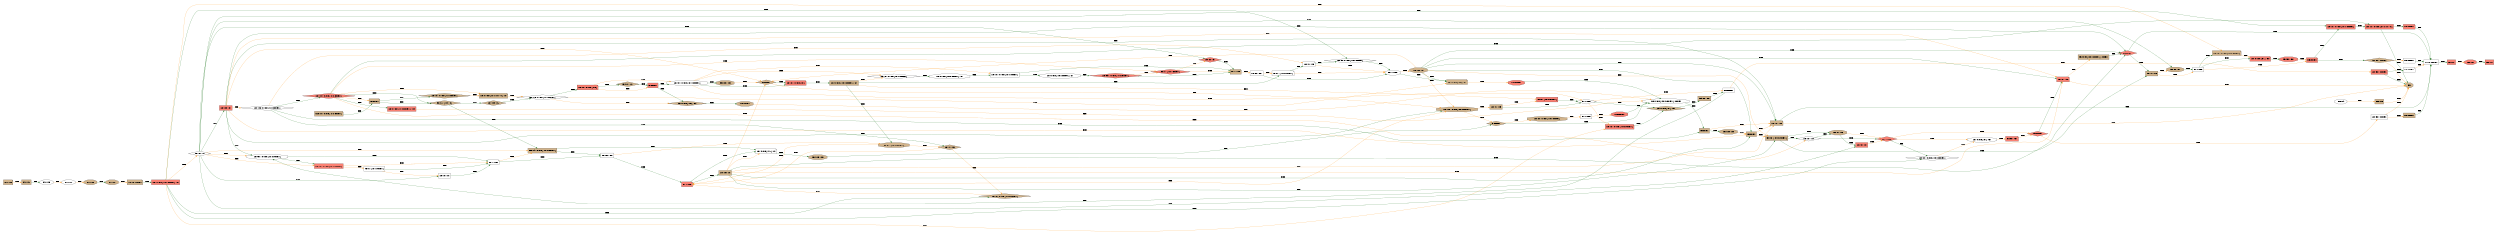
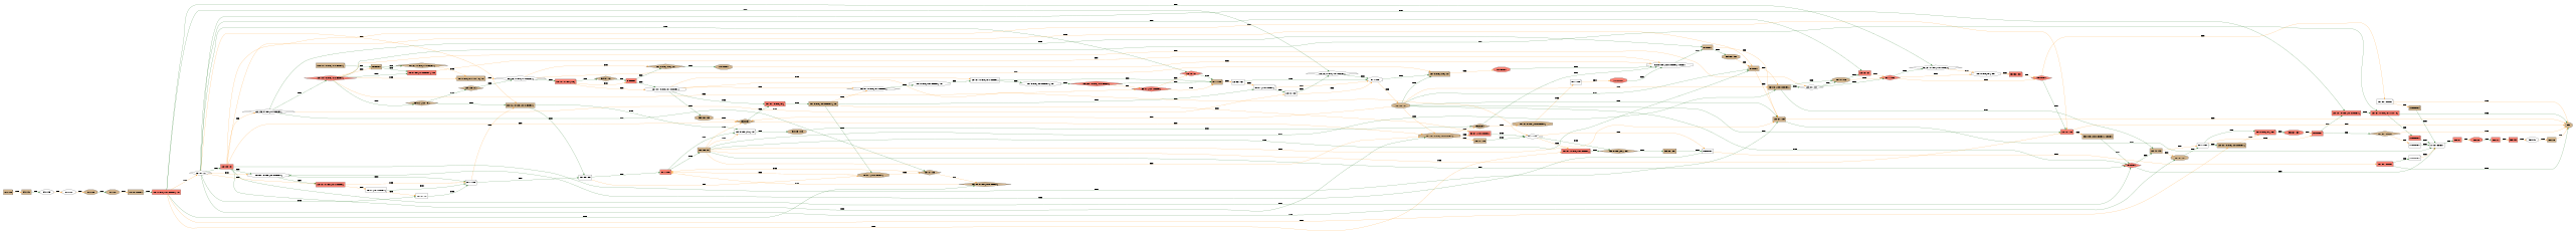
  digraph {
    fontname=Lato
    rankdir=LR
    node [fillcolor=tan fontname=Lato shape=box style=filled]
    edge [color=darkgreen fontname=Lato]
    n1 [label="push r15" shape=note]
    n2 [label="push r14"]
    n3 [fillcolor=white label="push r13" shape=octagon]
    n4 [fillcolor=white label="push r12" shape=octagon]
    n5 [label="push rbp" shape=octagon]
    n6 [label="push rbx" shape=octagon]
    n7 [label="sub rsp , address" shape=note]
    n8 [fillcolor=salmon label="mov qword [ rsp + address ] , rdi"]
    n9 [fillcolor=white label="mov rbx , rsi" shape=diamond]
    n10 [fillcolor=white label="mov rdi , qword [ rsp + address ]" shape=diamond]
    n11 [fillcolor=salmon label="mov rcx , qword [ rsp + address ]" shape=note]
    n12 [fillcolor=white label="mov rcx , qword [ rsp + address ]" shape=diamond]
    n13 [label="mov rdi , qword [ rsp + address ]" shape=diamond]
    n14 [label="mov rcx , qword [ rsp + address ]" shape=note]
    n15 [fillcolor=salmon label="mov rbp , rdx"]
    n16 [fillcolor=salmon label="mov rdi , rbx" shape=diamond]
    n17 [fillcolor=white label="mov edx , dword [ rbx + address ]" shape=octagon]
    n18 [fillcolor=salmon label="mov rdi , rbx"]
    n19 [fillcolor=salmon label="mov rax , qword [ rbx + address ]"]
    n20 [fillcolor=white label="mov rdi , rbx"]
    n21 [label="add r14 , qword [ rbx + address ]"]
    n22 [label="mov rdi , rbx" shape=octagon]
    n23 [fillcolor=salmon label="mov rax , qword [ rbx + address ]"]
    n24 [fillcolor=white label="call symbol" shape=octagon]
    n25 [label="mov dword [ rcx ] , eax" shape=diamond]
    n26 [fillcolor=white label="mov dword [ rcx ] , eax" shape=octagon]
    n27 [fillcolor=salmon label="call symbol" shape=note]
    n28 [fillcolor=salmon label="mov dword [ rcx ] , eax" shape=note]
    n29 [fillcolor=white label="mov r13 , qword [ rsi + address ]" shape=diamond]
    n30 [label="je address" shape=diamond]
    n31 [label="mov r15 , qword [ rbp + address ]" shape=octagon]
    n32 [label="mov rax , rbp" shape=note]
    n33 [label="je address"]
    n34 [fillcolor=salmon label="mov rax , rbp" shape=note]
    n35 [fillcolor=salmon label="je address" shape=diamond]
    n36 [label="call symbol" shape=note]
    n37 [fillcolor=white label="call symbol" shape=note]
    n38 [fillcolor=salmon label="call symbol" shape=diamond]
    n39 [fillcolor=white label="lea rsi , [ rax - address ]"]
    n40 [fillcolor=white label="mov ecx , eax"]
    n41 [fillcolor=white label="mov qword [ r14 ] , rax" shape=note]
    n42 [fillcolor=white label="call symbol"]
    n43 [fillcolor=salmon label="mov rax , qword [ rax + r12 * 8 ]"]
    n44 [fillcolor=salmon label="mov r12 , qword [ rsi + address ]" shape=diamond]
    n45 [label="je address"]
    n46 [fillcolor=white label="mov rsi , r13" shape=note]
    n47 [label="mov rsi , r13" shape=diamond]
    n48 [fillcolor=salmon label="mov rax , qword [ rdx ]" shape=note]
    n49 [label="mov rsi , r15"]
    n50 [label="je address" shape=diamond]
    n51 [fillcolor=white label="rsi rsp , address"]
    n52 [label=retn shape=octagon]
    n53 [label="lea r13 , [ rbp + address ]"]
    n54 [fillcolor=white label="mov rdx , r12" shape=diamond]
    n55 [label="mov rsi , r13" shape=octagon]
    n56 [label="mov rsi , r13"]
    n57 [label="test byte [ rbp + address ] , address"]
    n58 [label="jle address" shape=note]
    n59 [label="lea r14 , [ r12 * 8 ]" shape=diamond]
    n60 [label="mov qword [ rax + r12 * 8 ] , rdx" shape=note]
    n61 [fillcolor=salmon label="mov qword [ rsi + address ] , r12"]
    n62 [fillcolor=salmon label="lea rsi , [ r12 - address ]" shape=diamond]
    n63 [label="test rbp , rbp" shape=octagon]
    n64 [label="cmp r12 , qword [ rsi + address ]" shape=note]
    n65 [label="mov rax , qword [ rsi + address ]" shape=diamond]
    n66 [label="mov r15 , r14" shape=diamond]
    n67 [fillcolor=white label="add r15 , qword [ rsi + address ]" shape=diamond]
    n68 [fillcolor=white label="cmp qword [ r13 + address ] , address" shape=octagon]
    n69 [fillcolor=salmon label="jmp address" shape=note]
    n70 [fillcolor=salmon label="mov rax , qword [ r15 ]" shape=note]
    n71 [label="mov qword [ r15 ] , rdx" shape=diamond]
    n72 [label="mov qword [ r15 ] , rax" shape=note]
    n73 [label="test rax , rax" shape=diamond]
    n74 [fillcolor=salmon label="je address"]
    n75 [fillcolor=white label="mov rdx , qword [ rax + address ]" shape=octagon]
    n76 [label="jmp address" shape=octagon]
    n77 [fillcolor=salmon label="jmp address" shape=octagon]
    n78 [label="test rbp , rbp" shape=octagon]
    n79 [fillcolor=white label="mov rax , qword [ rdx + address ]" shape=diamond]
    n80 [fillcolor=white label="mov rax , qword [ rdx + address ]"]
    n81 [fillcolor=white label="call symbol" shape=diamond]
    n82 [label="mov qword [ rsp + address ] , rax"]
    n83 [fillcolor=white label="mov qword [ rsp + address ] , rax" shape=octagon]
    n84 [fillcolor=white label="mov qword [ rsp + address ] , rax" shape=octagon]
    n85 [fillcolor=white label="jne address"]
    n86 [fillcolor=white label="lea rdx , [ rsp + address ]" shape=note]
    n87 [fillcolor=salmon label="lea rdi , [ rsp + address ]"]
    n88 [label="lea rdx , [ rsp + address ]" shape=octagon]
    n89 [label="mov rdi , qword [ rsp + address ]" shape=octagon]
    n90 [fillcolor=salmon label="pop rbx"]
    n91 [fillcolor=salmon label="pop rbp" shape=octagon]
    n92 [fillcolor=salmon label="mov edx , dword [ rsi + address ]" shape=diamond]
    n93 [fillcolor=white label="mov ecx , eax"]
    n94 [label="mov rbp , rax" shape=octagon]
    n95 [label="test eax , eax" shape=note]
    n96 [fillcolor=salmon label="mov eax , address" shape=note]
    n97 [fillcolor=white label="jmp address" shape=note]
    n98 [fillcolor=salmon label="jne address" shape=diamond]
    n99 [fillcolor=salmon label="test eax , eax" shape=note]
    n100 [fillcolor=white label="mov eax , address" shape=note]
    n101 [label="jmp address" shape=note]
    n102 [label="test r15 , r15" shape=octagon]
    n103 [label="mov rbp , rax"]
    n104 [fillcolor=white label="call symbol" shape=note]
    n105 [fillcolor=salmon label="jmp address" shape=octagon]
    n106 [fillcolor=salmon label="jne address" shape=note]
    n107 [fillcolor=salmon label="pop r12"]
+   n108 [fillcolor=salmon label="pop r13"]
    n109 [fillcolor=white label="pop r14" shape=octagon]
    n110 [label="pop r15"]
    n111 [fillcolor=salmon label="test eax , eax" shape=octagon]
    n112 [label="mov eax , address" shape=diamond]
    n113 [fillcolor=white label="jmp address"]
    n1 -> n2 [color=darkorange label=CFG]
    n2 -> n3 [label=CFG]
    n3 -> n4 [color=darkorange label=CFG]
    n4 -> n5 [color=darkorange label=CFG]
    n5 -> n6 [label=CFG]
    n6 -> n7 [color=darkorange label=CFG]
    n7 -> n8 [label=CFG]
    n8 -> n9 [color=darkorange label=CFG]
    n8 -> n10 [label=DFG]
    n8 -> n11 [color=darkorange label=DFG]
    n8 -> n12 [label=DFG]
    n8 -> n13 [label=DFG]
    n8 -> n14 [color=darkorange label=DFG]
    n9 -> n15 [label=CFG]
    n9 -> n16 [label=DFG]
    n9 -> n17 [color=darkorange label=DFG]
    n9 -> n18 [label=DFG]
    n9 -> n19 [color=darkorange label=DFG]
    n9 -> n20 [label=DFG]
    n9 -> n21 [color=darkorange label=DFG]
    n9 -> n22 [label=DFG]
    n9 -> n23 [label=DFG]
    n10 -> n24 [label=DFG]
    n11 -> n25 [label=DFG]
    n12 -> n26 [color=darkorange label=DFG]
    n13 -> n27 [color=darkorange label=DFG]
    n14 -> n28 [color=darkorange label=DFG]
    n15 -> n17 [label=DFG]
    n15 -> n29 [color=darkorange label=CFG]
    n15 -> n30 [color=darkorange label=DFG]
    n15 -> n31 [label=DFG]
    n15 -> n32 [label=DFG]
    n15 -> n33 [color=darkorange label=DFG]
    n15 -> n34 [color=darkorange label=DFG]
    n15 -> n35 [label=DFG]
    n16 -> n36 [label=DFG]
    n17 -> n19 [label=CFG]
    n17 -> n37 [label=DFG]
    n18 -> n38 [color=darkorange label=DFG]
    n19 -> n37 [color=darkorange label=DFG]
    n19 -> n39 [color=darkorange label=DFG]
    n20 -> n37 [label=DFG]
    n21 -> n40 [label=CFG]
    n21 -> n41 [label=DFG]
    n22 -> n42 [label=DFG]
    n23 -> n43 [label=DFG]
    n24 -> n72 [label=DFG]
    n24 -> n94 [color=darkorange label=DFG]
    n25 -> n95 [label=CFG]
    n26 -> n99 [color=darkorange label=CFG]
    n27 -> n41 [label=DFG]
    n27 -> n103 [label=DFG]
    n28 -> n111 [label=CFG]
    n29 -> n44 [label=CFG]
    n29 -> n45 [label=DFG]
    n29 -> n46 [color=darkorange label=DFG]
    n29 -> n47 [label=DFG]
    n30 -> n31 [color=darkorange label=CFG]
    n30 -> n48 [label=CFG]
    n31 -> n49 [color=darkorange label=CFG]
    n31 -> n50 [color=darkorange label=DFG]
    n32 -> n51 [label=CFG]
    n32 -> n52 [color=darkorange label=DFG]
    n33 -> n32 [color=darkorange label=CFG]
    n33 -> n53 [color=darkorange label=CFG]
    n34 -> n52 [color=darkorange label=DFG]
    n34 -> n57 [color=darkorange label=CFG]
    n35 -> n51 [label=CFG]
    n35 -> n56 [label=CFG]
    n36 -> n93 [color=darkorange label=DFG]
    n37 -> n21 [color=darkorange label=CFG]
    n37 -> n40 [label=DFG]
    n38 -> n12 [label=CFG]
    n38 -> n26 [color=darkorange label=DFG]
    n38 -> n98 [color=darkorange label=DFG]
    n39 -> n20 [color=darkorange label=CFG]
    n39 -> n37 [label=DFG]
    n40 -> n27 [label=DFG]
    n40 -> n88 [color=darkorange label=CFG]
    n41 -> n102 [label=CFG]
    n42 -> n14 [label=CFG]
    n42 -> n28 [label=DFG]
    n42 -> n106 [color=darkorange label=DFG]
    n43 -> n52 [label=DFG]
    n43 -> n69 [label=CFG]
    n44 -> n43 [label=DFG]
    n44 -> n54 [color=darkorange label=DFG]
    n44 -> n58 [color=darkorange label=DFG]
    n44 -> n59 [label=DFG]
    n44 -> n60 [color=darkorange label=DFG]
    n44 -> n61 [label=DFG]
    n44 -> n62 [color=darkorange label=DFG]
    n45 -> n32 [color=darkorange label=CFG]
    n45 -> n63 [label=CFG]
    n46 -> n10 [label=CFG]
    n46 -> n24 [color=darkorange label=DFG]
    n47 -> n13 [color=darkorange label=CFG]
    n47 -> n27 [color=darkorange label=DFG]
    n48 -> n82 [label=DFG]
    n49 -> n81 [label=DFG]
-   n49 -> n87 [color=darkorange label=CFG]
+   n31 -> n87 [color=darkorange label=CFG]
    n50 -> n68 [label=CFG]
    n50 -> n89 [color=darkorange label=CFG]
    n51 -> n90 [label=CFG]
    n53 -> n54 [label=CFG]
    n53 -> n55 [label=DFG]
    n53 -> n56 [label=DFG]
    n54 -> n38 [label=DFG]
    n54 -> n55 [label=CFG]
    n55 -> n18 [label=CFG]
    n55 -> n38 [color=darkorange label=DFG]
    n56 -> n22 [color=darkorange label=CFG]
    n56 -> n42 [color=darkorange label=DFG]
    n57 -> n35 [label=CFG]
-   n58 -> n59 [label=CFG]
+   n58 -> n61 [label=CFG]
    n58 -> n65 [label=CFG]
    n59 -> n21 [label=DFG]
    n59 -> n66 [label=DFG]
    n60 -> n67 [color=darkorange label=CFG]
    n61 -> n68 [color=darkorange label=CFG]
    n62 -> n16 [color=darkorange label=CFG]
    n62 -> n36 [color=darkorange label=DFG]
    n63 -> n33 [color=darkorange label=CFG]
    n64 -> n58 [label=CFG]
    n65 -> n60 [color=darkorange label=DFG]
    n66 -> n67 [label=DFG]
    n67 -> n70 [label=DFG]
    n67 -> n71 [color=darkorange label=DFG]
    n67 -> n72 [color=darkorange label=DFG]
    n68 -> n45 [label=CFG]
    n69 -> n51 [label=CFG]
    n70 -> n73 [label=CFG]
    n70 -> n74 [color=darkorange label=DFG]
    n70 -> n75 [color=darkorange label=DFG]
    n71 -> n76 [label=CFG]
    n72 -> n77 [color=darkorange label=CFG]
    n73 -> n74 [label=CFG]
    n74 -> n71 [label=CFG]
    n74 -> n75 [label=CFG]
    n75 -> n48 [label=DFG]
    n75 -> n78 [label=CFG]
    n75 -> n79 [color=darkorange label=DFG]
    n75 -> n80 [color=darkorange label=DFG]
    n75 -> n81 [color=darkorange label=DFG]
    n76 -> n68 [color=darkorange label=CFG]
    n77 -> n68 [label=CFG]
    n78 -> n30 [color=darkorange label=CFG]
    n79 -> n83 [label=DFG]
    n80 -> n36 [label=DFG]
    n80 -> n84 [label=DFG]
    n81 -> n11 [color=darkorange label=CFG]
    n81 -> n25 [label=DFG]
    n81 -> n85 [color=darkorange label=DFG]
    n82 -> n79 [color=darkorange label=CFG]
    n82 -> n86 [label=DFG]
    n82 -> n87 [color=darkorange label=DFG]
    n82 -> n88 [label=DFG]
    n83 -> n80 [label=CFG]
    n84 -> n92 [label=CFG]
    n85 -> n17 [label=CFG]
    n85 -> n96 [color=darkorange label=CFG]
    n86 -> n24 [color=darkorange label=DFG]
    n86 -> n46 [label=CFG]
    n87 -> n81 [label=DFG]
    n88 -> n27 [color=darkorange label=DFG]
    n88 -> n47 [color=darkorange label=CFG]
    n89 -> n104 [color=darkorange label=DFG]
    n90 -> n91 [color=darkorange label=CFG]
    n91 -> n107 [label=CFG]
    n92 -> n36 [label=DFG]
    n92 -> n62 [color=darkorange label=CFG]
    n93 -> n24 [label=DFG]
    n93 -> n86 [color=darkorange label=CFG]
    n94 -> n30 [color=darkorange label=DFG]
    n94 -> n31 [color=darkorange label=DFG]
    n94 -> n32 [label=DFG]
    n94 -> n33 [label=DFG]
    n94 -> n34 [label=DFG]
    n94 -> n35 [label=DFG]
    n94 -> n53 [color=darkorange label=DFG]
    n94 -> n72 [label=CFG]
    n95 -> n85 [label=CFG]
    n96 -> n52 [label=DFG]
    n96 -> n97 [label=CFG]
    n97 -> n51 [color=darkorange label=CFG]
    n98 -> n34 [label=CFG]
    n98 -> n100 [color=darkorange label=CFG]
    n99 -> n98 [color=darkorange label=CFG]
    n100 -> n52 [color=darkorange label=DFG]
    n100 -> n101 [color=darkorange label=CFG]
    n101 -> n51 [label=CFG]
    n102 -> n50 [label=CFG]
    n103 -> n30 [color=darkorange label=DFG]
    n103 -> n31 [color=darkorange label=DFG]
    n103 -> n32 [color=darkorange label=DFG]
    n103 -> n33 [label=DFG]
    n103 -> n34 [color=darkorange label=DFG]
    n103 -> n35 [label=DFG]
    n103 -> n41 [color=darkorange label=CFG]
    n103 -> n53 [label=DFG]
    n104 -> n105 [color=darkorange label=CFG]
    n105 -> n68 [label=CFG]
    n106 -> n23 [label=CFG]
    n106 -> n112 [label=CFG]
+   n107 -> n108 [color=darkorange label=CFG]
+   n108 -> n109 [color=darkorange label=CFG]
    n109 -> n110 [color=darkorange label=CFG]
    n110 -> n52 [color=darkorange label=CFG]
    n111 -> n106 [color=darkorange label=CFG]
    n112 -> n52 [color=darkorange label=DFG]
    n112 -> n113 [color=darkorange label=CFG]
    n113 -> n51 [label=CFG]
  }
